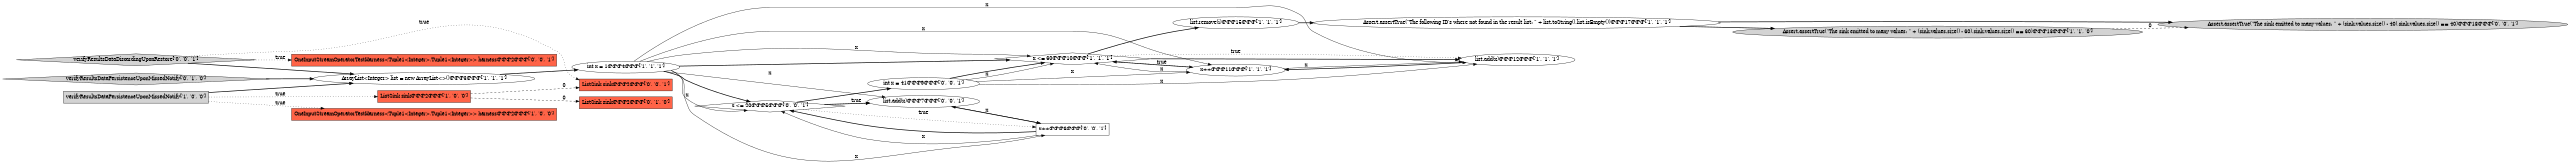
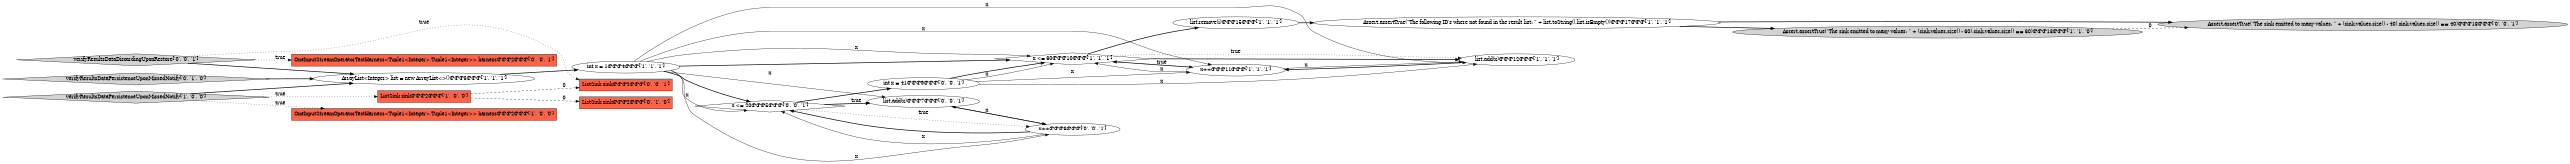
  digraph {
    rankdir=LR
    node [fillcolor=white shape=ellipse style=filled]
    edge [style=bold]
    n1 [label="Assert.assertTrue(\"The following ID's where not found in the result list: \" + list.toString(),list.isEmpty())@@@17@@@['1', '1', '1']"]
    n2 [fillcolor=lightgray label="Assert.assertTrue(\"The sink emitted to many values: \" + (sink.values.size() - 60),sink.values.size() == 60)@@@13@@@['1', '1', '0']"]
    n3 [fillcolor=lightgray label="Assert.assertTrue(\"The sink emitted to many values: \" + (sink.values.size() - 40),sink.values.size() == 40)@@@18@@@['0', '0', '1']"]
    n4 [label="int x = 41@@@9@@@['0', '0', '1']"]
    n5 [label="x++@@@11@@@['1', '1', '1']"]
    n6 [label="list.add(x)@@@12@@@['1', '1', '1']"]
    n7 [label="x <= 60@@@10@@@['1', '1', '1']" shape=diamond]
    n8 [label="list.remove(i)@@@15@@@['1', '1', '1']"]
    n9 [label="ArrayList<Integer> list = new ArrayList<>()@@@3@@@['1', '1', '1']"]
    n10 [label="int x = 1@@@4@@@['1', '1', '1']"]
    n11 [label="list.add(x)@@@7@@@['0', '0', '1']"]
-   n12 [label="x++@@@6@@@['0', '0', '1']" shape=box]
+   n12 [label="x++@@@6@@@['0', '0', '1']"]
    n13 [label="x <= 20@@@5@@@['0', '0', '1']" shape=diamond]
    n14 [fillcolor=lightgray label="verifyResultsDataDiscardingUponRestore['0', '0', '1']" shape=diamond]
    n15 [fillcolor=tomato label="OneInputStreamOperatorTestHarness<Tuple1<Integer>,Tuple1<Integer>> harness@@@2@@@['0', '0', '1']" shape=box]
    n16 [fillcolor=tomato label="ListSink sink@@@2@@@['0', '0', '1']" shape=box]
    n17 [fillcolor=tomato label="ListSink sink@@@2@@@['1', '0', '0']" shape=box]
    n18 [fillcolor=tomato label="ListSink sink@@@2@@@['0', '1', '0']" shape=box]
    n19 [fillcolor=lightgray label="verifyResultsDataPersistenceUponMissedNotify['0', '1', '0']" shape=diamond]
    n20 [fillcolor=tomato label="OneInputStreamOperatorTestHarness<Tuple1<Integer>,Tuple1<Integer>> harness@@@2@@@['1', '0', '0']" shape=box]
-   n21 [fillcolor=lightgray label="verifyResultsDataPersistenceUponMissedNotify['1', '0', '0']" shape=box]
+   n21 [fillcolor=lightgray label="verifyResultsDataPersistenceUponMissedNotify['1', '0', '0']" shape=diamond]
    n1 -> n2
    n1 -> n3
    n2 -> n3 [label=0 style=dashed]
    n4 -> n5 [label=x style=solid]
    n4 -> n6 [label=x style=solid]
    n4 -> n7 [label=x style=solid]
    n4 -> n7
    n5 -> n6 [label=x style=solid]
    n5 -> n7
    n5 -> n7 [label=x style=solid]
    n6 -> n5
    n7 -> n5 [label=true style=dotted]
    n7 -> n6
    n7 -> n6 [label=true style=dotted]
    n7 -> n8
    n8 -> n1
    n9 -> n10
    n10 -> n5 [label=x style=solid]
    n10 -> n6 [label=x style=solid]
    n10 -> n7 [label=x style=solid]
    n10 -> n7
    n10 -> n11 [label=x style=solid]
    n10 -> n12 [label=x style=solid]
    n10 -> n13 [label=x style=solid]
    n10 -> n13
    n11 -> n12
    n12 -> n11 [label=x style=solid]
    n12 -> n13
    n12 -> n13 [label=x style=solid]
    n13 -> n4
    n13 -> n11 [label=true style=dotted]
    n13 -> n11
    n13 -> n12 [label=true style=dotted]
    n14 -> n9
    n14 -> n15 [label=true style=dotted]
    n14 -> n16 [label=true style=dotted]
    n17 -> n16 [label=0 style=dashed]
    n17 -> n18 [label=0 style=dashed]
    n19 -> n9
    n21 -> n9
    n21 -> n17 [label=true style=dotted]
    n21 -> n20 [label=true style=dotted]
  }
